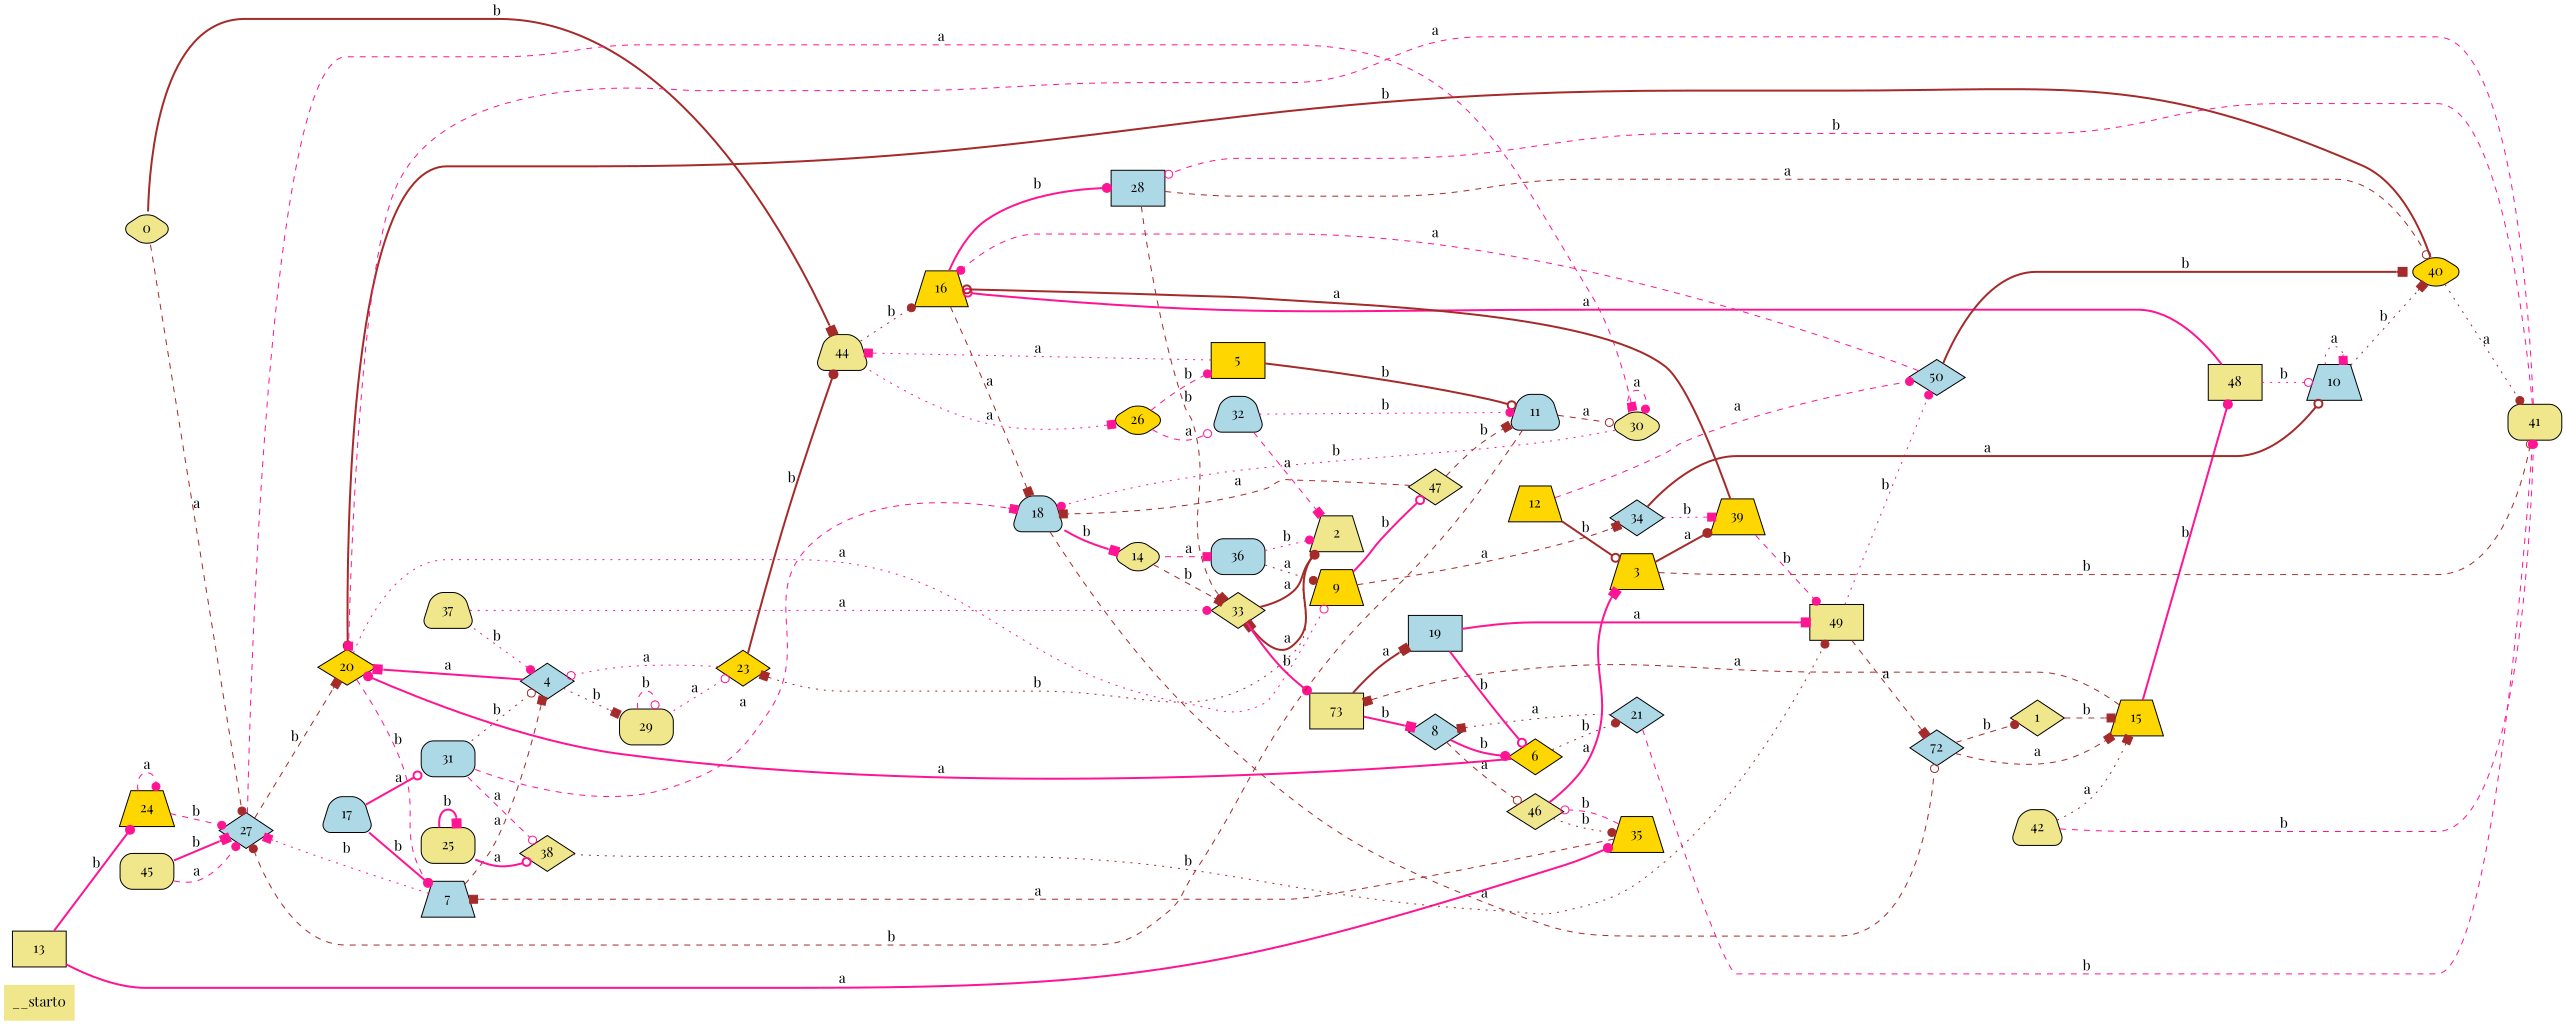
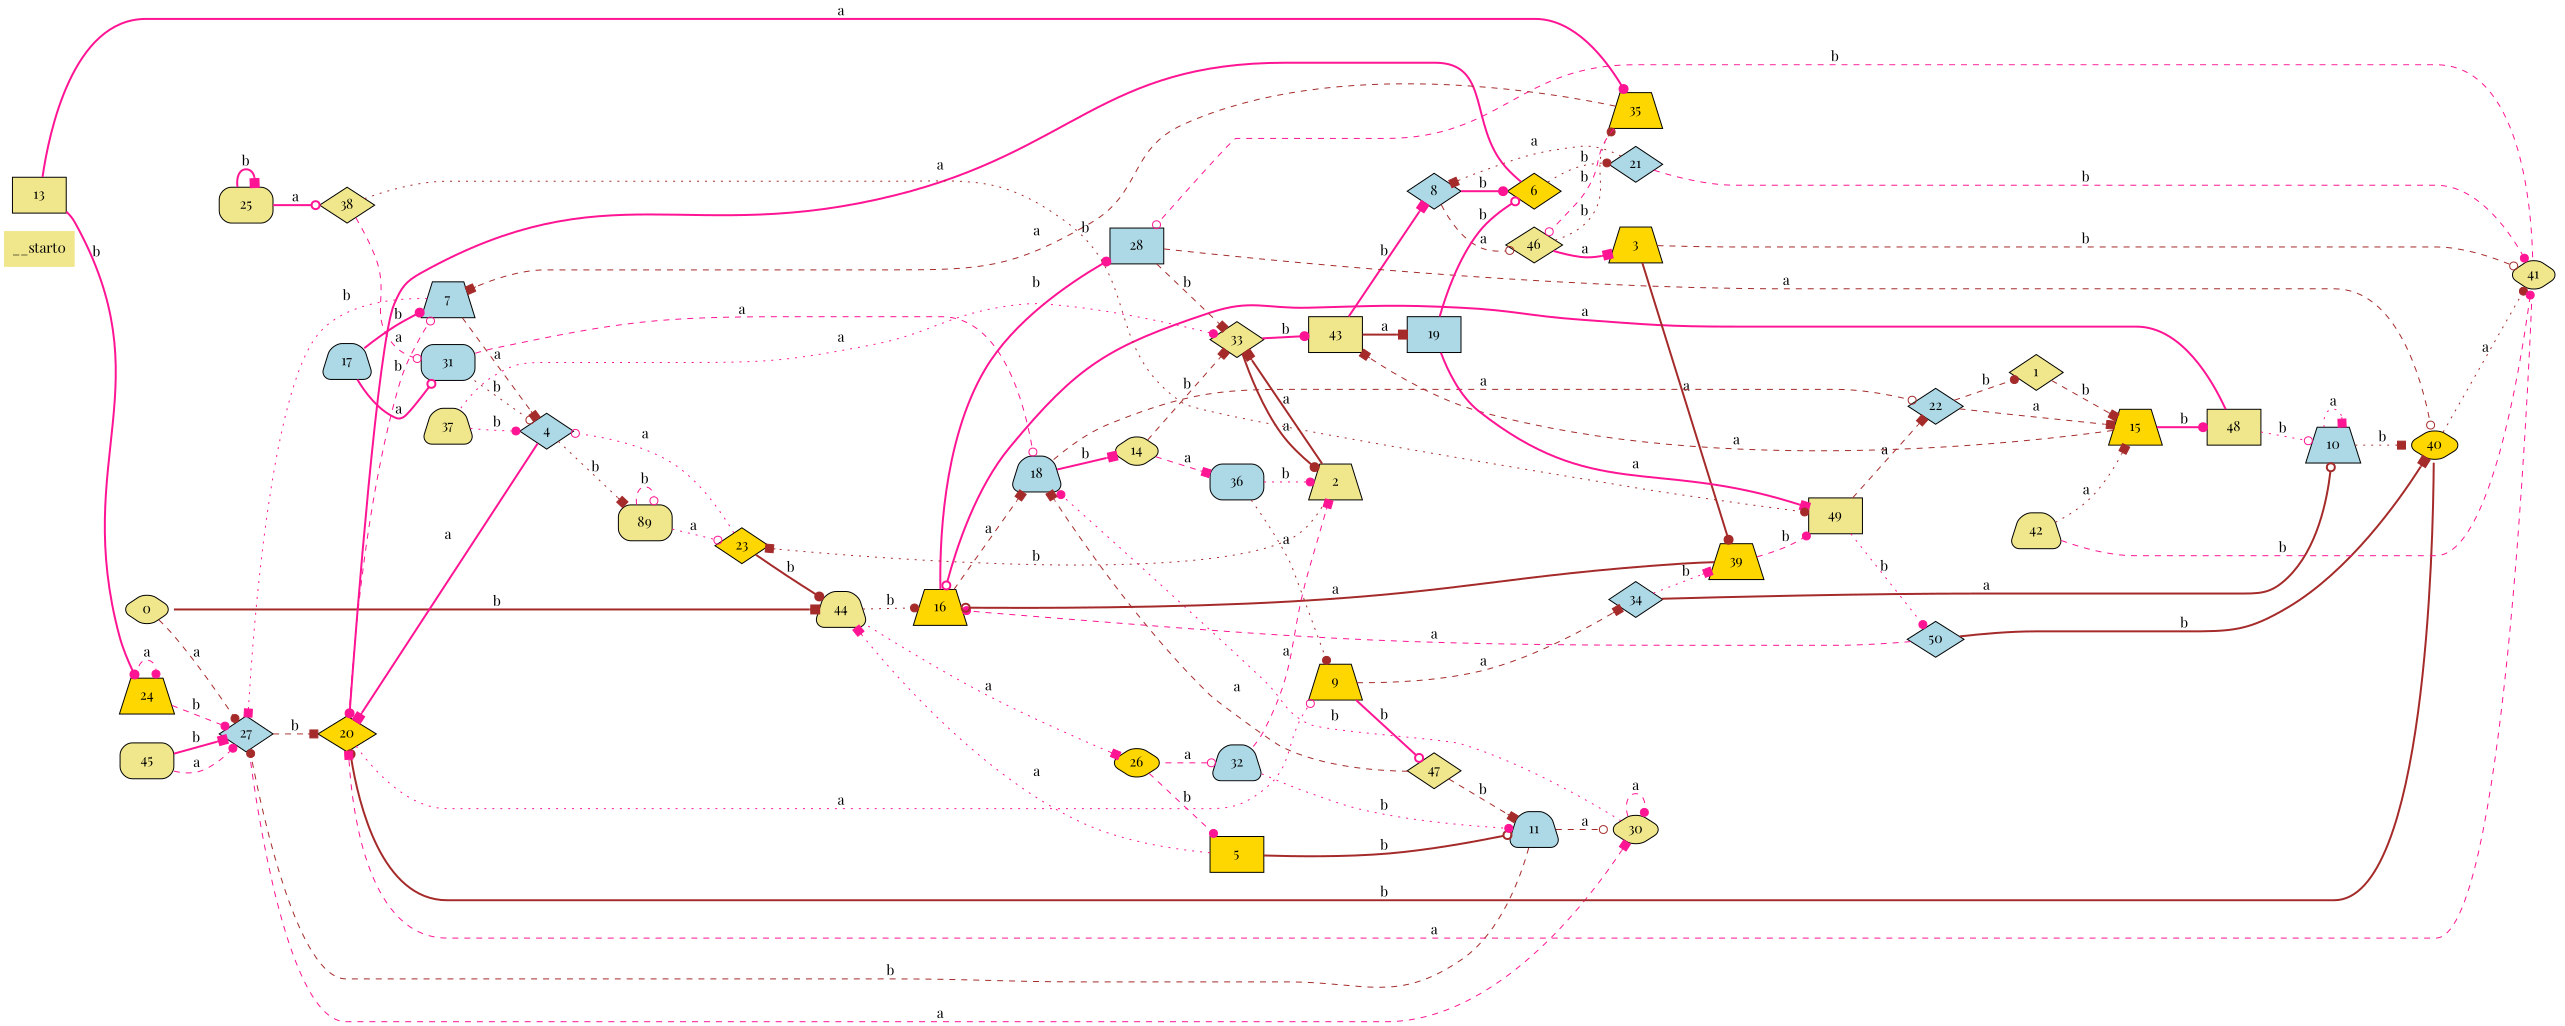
  digraph {
    fontname="Playfair Display"
    rankdir=LR
    node [fillcolor=khaki fontname="Playfair Display" shape=diamond style=filled color=black]
    edge [arrowhead=box color=deeppink fontname="Playfair Display" style=dashed]
    __start0 [shape=none color=""]
    n2 [label=0 style="rounded,filled"]
    n3 [fillcolor=lightblue label=27]
    n4 [label=44 shape=trapezium style="rounded,filled"]
    n5 [fillcolor=gold label=20]
    n6 [label=30 style="rounded,filled"]
    n7 [fillcolor=gold label=16 shape=trapezium]
    n8 [fillcolor=gold label=26 style="rounded,filled"]
    n9 [label=1]
    n10 [fillcolor=gold label=15 shape=trapezium]
-   n11 [label=73 shape=box]
+   n11 [label=43 shape=box]
    n12 [label=48 shape=box]
    n13 [fillcolor=lightblue label=50]
    n14 [fillcolor=gold label=40 style="rounded,filled"]
    n15 [label=2 shape=trapezium]
    n16 [fillcolor=gold label=23]
    n17 [label=33]
    n18 [fillcolor=lightblue label=4]
    n19 [fillcolor=gold label=3 shape=trapezium]
    n20 [fillcolor=gold label=39 shape=trapezium]
-   n21 [label=41 shape=box style="rounded,filled"]
+   n21 [label=41 style="rounded,filled"]
    n22 [label=49 shape=box]
    n23 [fillcolor=lightblue label=28 shape=box]
-   n24 [label=29 shape=box style="rounded,filled"]
+   n24 [label=89 shape=box style="rounded,filled"]
    n25 [fillcolor=lightblue label=7 shape=trapezium]
    n26 [fillcolor=gold label=9 shape=trapezium]
    n27 [fillcolor=gold label=5 shape=box]
    n28 [fillcolor=lightblue label=11 shape=trapezium style="rounded,filled"]
    n29 [fillcolor=gold label=6]
    n30 [fillcolor=lightblue label=21]
    n31 [fillcolor=lightblue label=8]
    n32 [label=46]
    n33 [fillcolor=gold label=35 shape=trapezium]
    n34 [fillcolor=lightblue label=34]
    n35 [label=47]
    n36 [fillcolor=lightblue label=10 shape=trapezium]
    n37 [fillcolor=lightblue label=18 shape=trapezium style="rounded,filled"]
-   n38 [fillcolor=gold label=12 shape=trapezium]
    n39 [label=13 shape=box]
    n40 [fillcolor=gold label=24 shape=trapezium]
    n41 [label=14 style="rounded,filled"]
    n42 [fillcolor=lightblue label=36 shape=box style="rounded,filled"]
    n43 [fillcolor=lightblue label=19 shape=box]
-   n44 [fillcolor=lightblue label=72]
+   n44 [fillcolor=lightblue label=22]
    n45 [fillcolor=lightblue label=17 shape=trapezium style="rounded,filled"]
    n46 [fillcolor=lightblue label=31 shape=box style="rounded,filled"]
    n47 [label=25 shape=box style="rounded,filled"]
    n48 [label=38]
    n49 [fillcolor=lightblue label=32 shape=trapezium style="rounded,filled"]
    n50 [label=37 shape=trapezium style="rounded,filled"]
    n51 [label=42 shape=trapezium style="rounded,filled"]
    n52 [label=45 shape=box style="rounded,filled"]
    n2 -> n3 [arrowhead=dot color=brown label=a]
    n2 -> n4 [color=brown label=b style=bold]
    n3 -> n5 [color=brown label=b]
    n3 -> n6 [label=a]
    n4 -> n7 [arrowhead=dot color=brown label=b style=dotted]
    n4 -> n8 [label=a style=dotted]
    n5 -> n25 [arrowhead=odot label=b]
    n5 -> n26 [arrowhead=odot label=a style=dotted]
    n6 -> n6 [arrowhead=dot label=a]
    n6 -> n37 [arrowhead=dot label=b style=dotted]
    n7 -> n23 [arrowhead=dot label=b style=bold]
    n7 -> n37 [color=brown label=a]
    n8 -> n27 [arrowhead=dot label=b]
    n8 -> n49 [arrowhead=odot label=a]
    n9 -> n10 [color=brown label=b]
    n10 -> n11 [color=brown label=a]
    n10 -> n12 [arrowhead=dot label=b style=bold]
    n11 -> n31 [label=b style=bold]
    n11 -> n43 [color=brown label=a style=bold]
    n12 -> n7 [arrowhead=odot label=a style=bold]
    n12 -> n36 [arrowhead=odot label=b style=dotted]
    n13 -> n7 [arrowhead=dot label=a]
    n13 -> n14 [color=brown label=b style=bold]
    n14 -> n5 [arrowhead=dot color=brown label=b style=bold]
    n14 -> n21 [arrowhead=dot color=brown label=a style=dotted]
    n15 -> n16 [color=brown label=b style=dotted]
    n15 -> n17 [color=brown label=a style=bold]
    n16 -> n4 [arrowhead=dot color=brown label=b style=bold]
    n16 -> n18 [arrowhead=odot label=a style=dotted]
    n17 -> n11 [arrowhead=dot label=b style=bold]
    n17 -> n15 [arrowhead=dot color=brown label=a style=bold]
    n18 -> n5 [label=a style=bold]
    n18 -> n24 [color=brown label=b style=dotted]
    n19 -> n20 [arrowhead=dot color=brown label=a style=bold]
    n19 -> n21 [arrowhead=odot color=brown label=b]
    n20 -> n7 [arrowhead=odot color=brown label=a style=bold]
    n20 -> n22 [arrowhead=dot label=b]
    n21 -> n5 [label=a]
    n21 -> n23 [arrowhead=odot label=b]
    n22 -> n13 [arrowhead=dot label=b style=dotted]
    n22 -> n44 [color=brown label=a]
    n23 -> n14 [arrowhead=odot color=brown label=a]
    n23 -> n17 [color=brown label=b]
    n24 -> n16 [arrowhead=odot label=a style=dotted]
    n24 -> n24 [arrowhead=odot label=b]
    n25 -> n3 [label=b style=dotted]
    n25 -> n18 [color=brown label=a]
    n26 -> n34 [color=brown label=a]
    n26 -> n35 [arrowhead=odot label=b style=bold]
    n27 -> n4 [label=a style=dotted]
    n27 -> n28 [arrowhead=odot color=brown label=b style=bold]
    n28 -> n3 [arrowhead=dot color=brown label=b]
    n28 -> n6 [arrowhead=odot color=brown label=a]
    n29 -> n5 [arrowhead=dot label=a style=bold]
    n29 -> n30 [arrowhead=dot color=brown label=b style=dotted]
    n30 -> n21 [arrowhead=dot label=b]
    n30 -> n31 [color=brown label=a style=dotted]
    n31 -> n29 [arrowhead=dot label=b style=bold]
    n31 -> n32 [arrowhead=odot color=brown label=a]
    n32 -> n19 [label=a style=bold]
    n32 -> n33 [arrowhead=dot color=brown label=b style=dotted]
    n33 -> n25 [color=brown label=a]
    n33 -> n32 [arrowhead=odot label=b]
    n34 -> n20 [label=b style=dotted]
    n34 -> n36 [arrowhead=odot color=brown label=a style=bold]
    n35 -> n28 [color=brown label=b]
    n35 -> n37 [color=brown label=a]
    n36 -> n14 [color=brown label=b style=dotted]
    n36 -> n36 [label=a style=dotted]
    n37 -> n41 [label=b style=bold]
    n37 -> n44 [arrowhead=odot color=brown label=a]
-   n38 -> n13 [arrowhead=dot label=a]
-   n38 -> n19 [arrowhead=odot color=brown label=b style=bold]
    n39 -> n33 [arrowhead=dot label=a style=bold]
    n39 -> n40 [arrowhead=dot label=b style=bold]
    n40 -> n3 [arrowhead=dot label=b]
    n40 -> n40 [arrowhead=dot label=a]
    n41 -> n17 [color=brown label=b]
    n41 -> n42 [label=a]
    n42 -> n15 [arrowhead=dot label=b style=dotted]
    n42 -> n26 [arrowhead=dot color=brown label=a style=dotted]
    n43 -> n22 [label=a style=bold]
    n43 -> n29 [arrowhead=odot label=b style=bold]
    n44 -> n9 [arrowhead=dot color=brown label=b]
    n44 -> n10 [color=brown label=a]
    n45 -> n25 [arrowhead=dot label=b style=bold]
    n45 -> n46 [arrowhead=odot label=a style=bold]
    n46 -> n18 [arrowhead=odot color=brown label=b style=dotted]
-   n46 -> n37 [label=a]
+   n46 -> n37 [arrowhead=odot label=a]
    n47 -> n47 [label=b style=bold]
    n47 -> n48 [arrowhead=odot label=a style=bold]
    n48 -> n22 [arrowhead=dot color=brown label=b style=dotted]
-   n46 -> n48 [arrowhead=odot label=a]
+   n48 -> n46 [arrowhead=odot label=a]
    n49 -> n15 [label=a]
    n49 -> n28 [arrowhead=dot label=b style=dotted]
    n50 -> n17 [arrowhead=dot label=a style=dotted]
    n50 -> n18 [arrowhead=dot label=b style=dotted]
    n51 -> n10 [color=brown label=a style=dotted]
    n51 -> n21 [arrowhead=dot label=b]
    n52 -> n3 [arrowhead=dot label=a]
    n52 -> n3 [label=b style=bold]
  }
